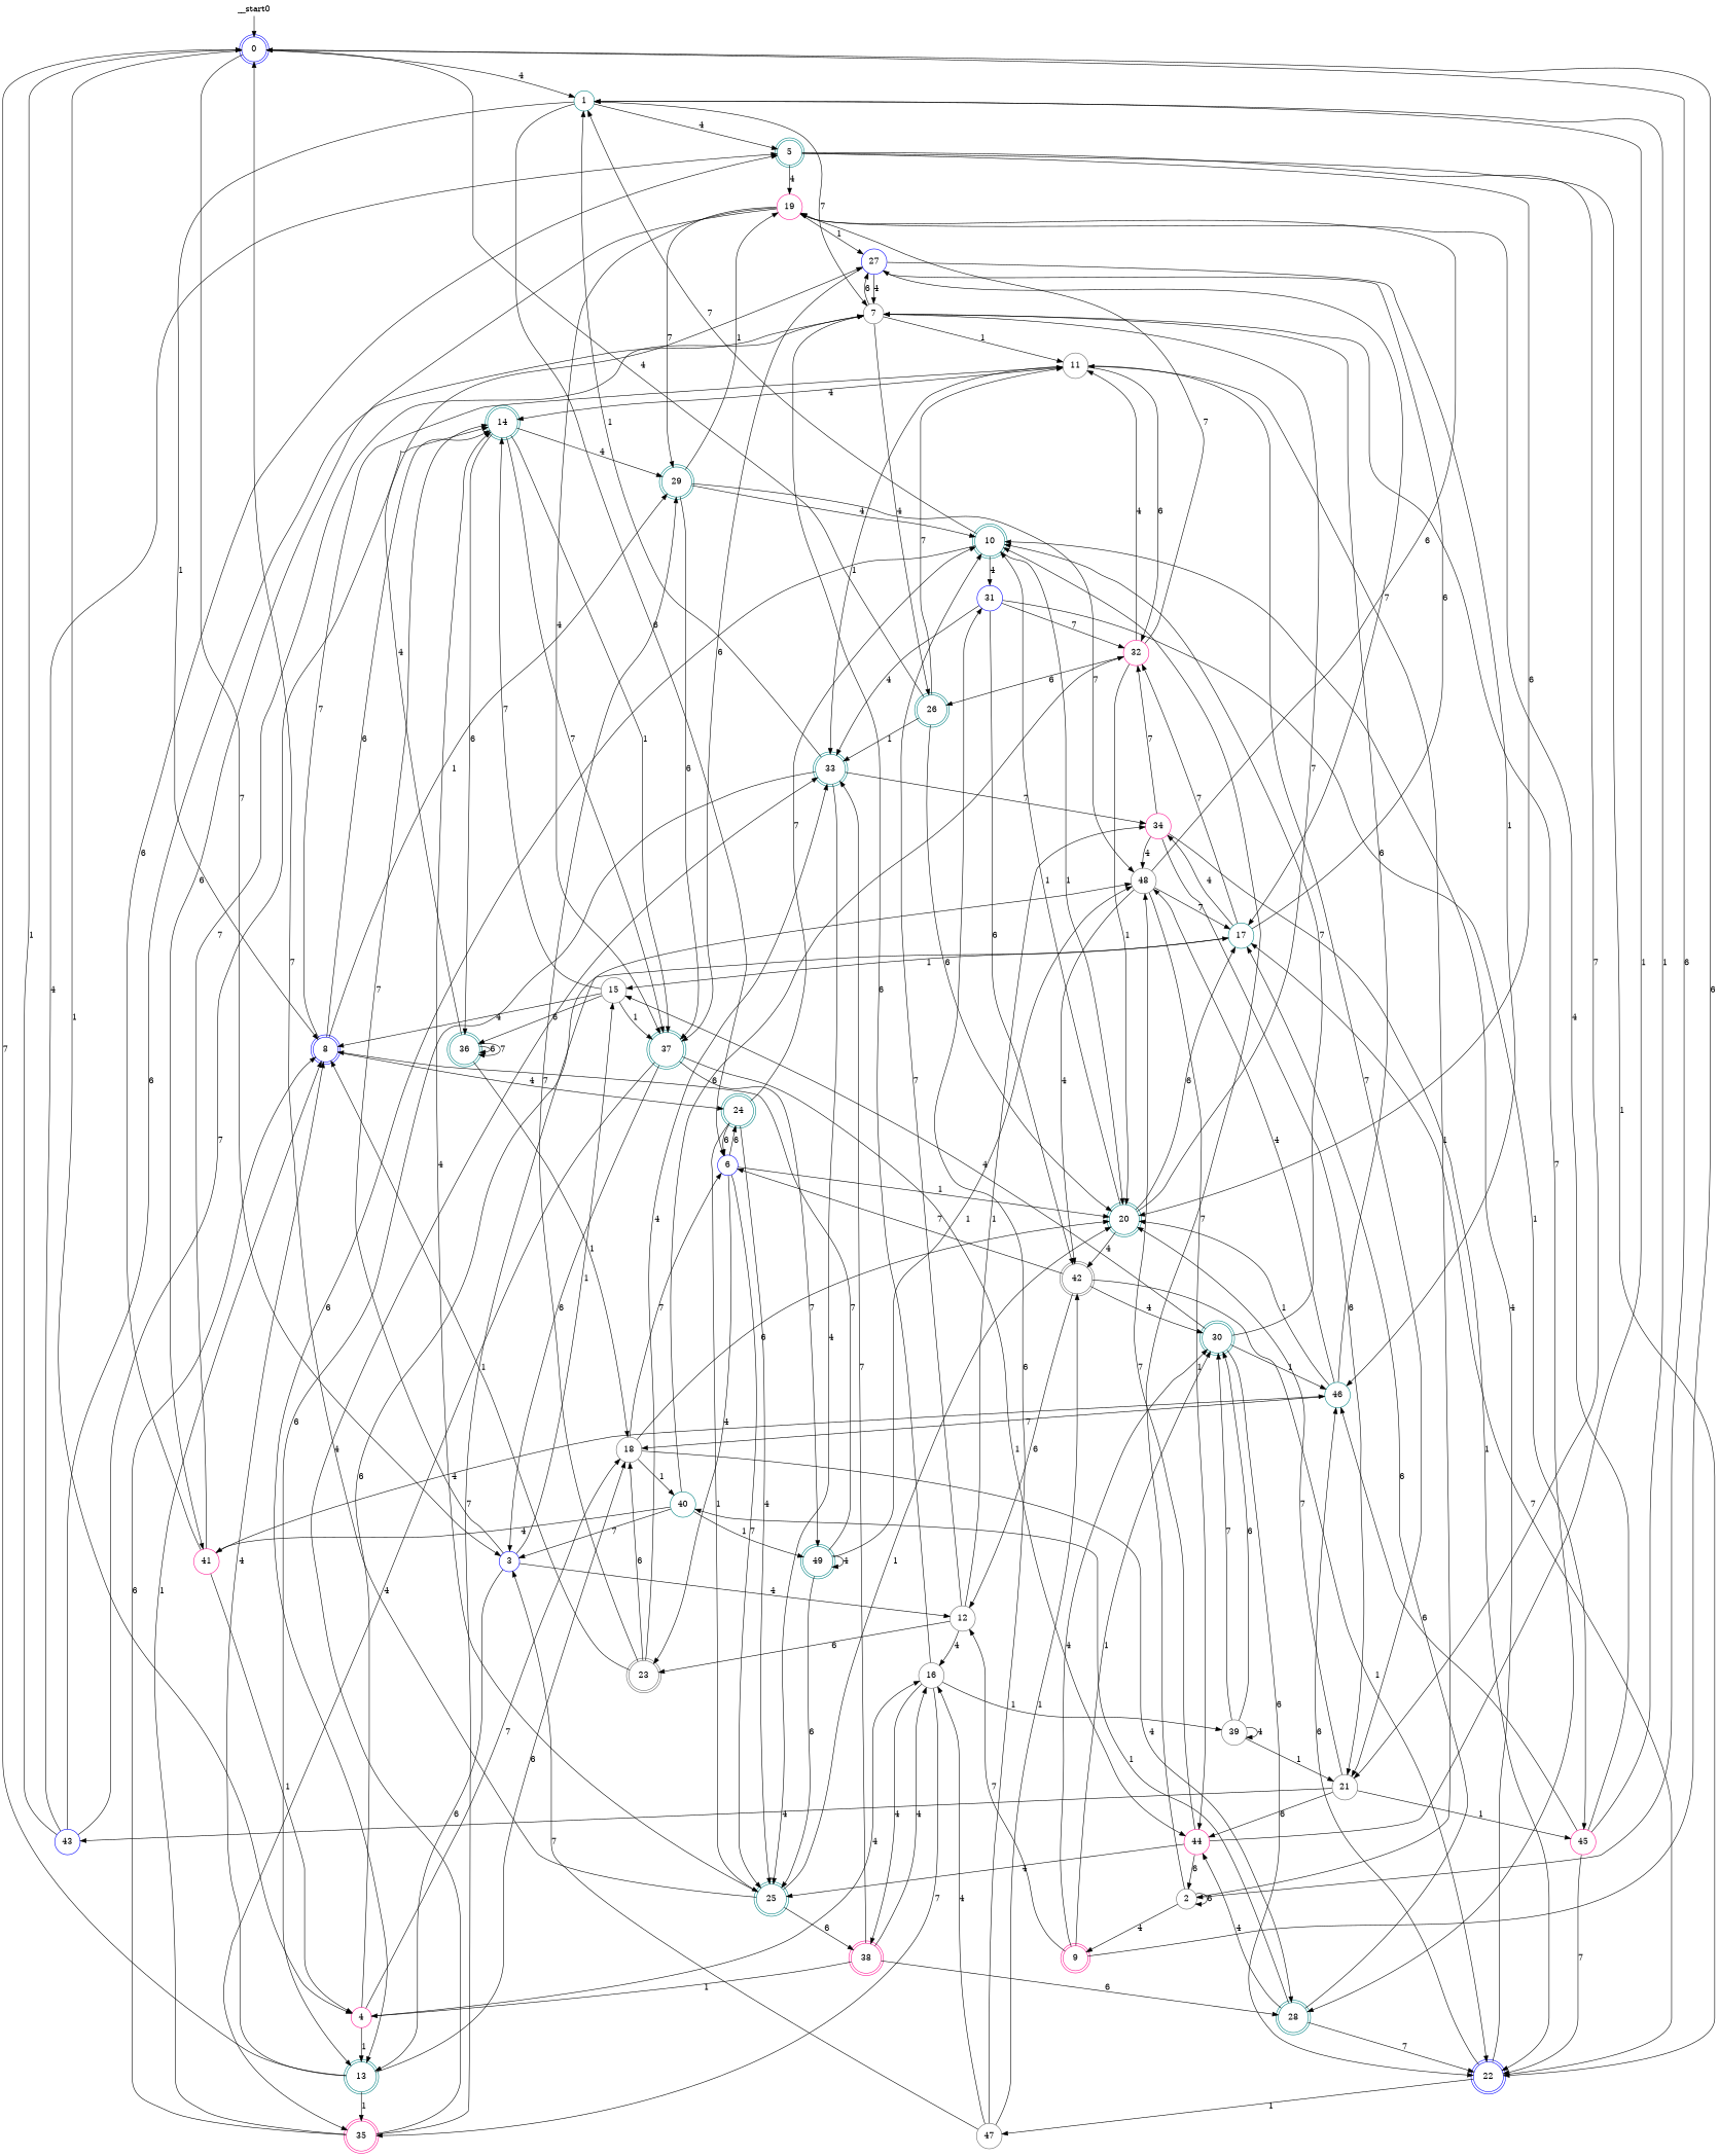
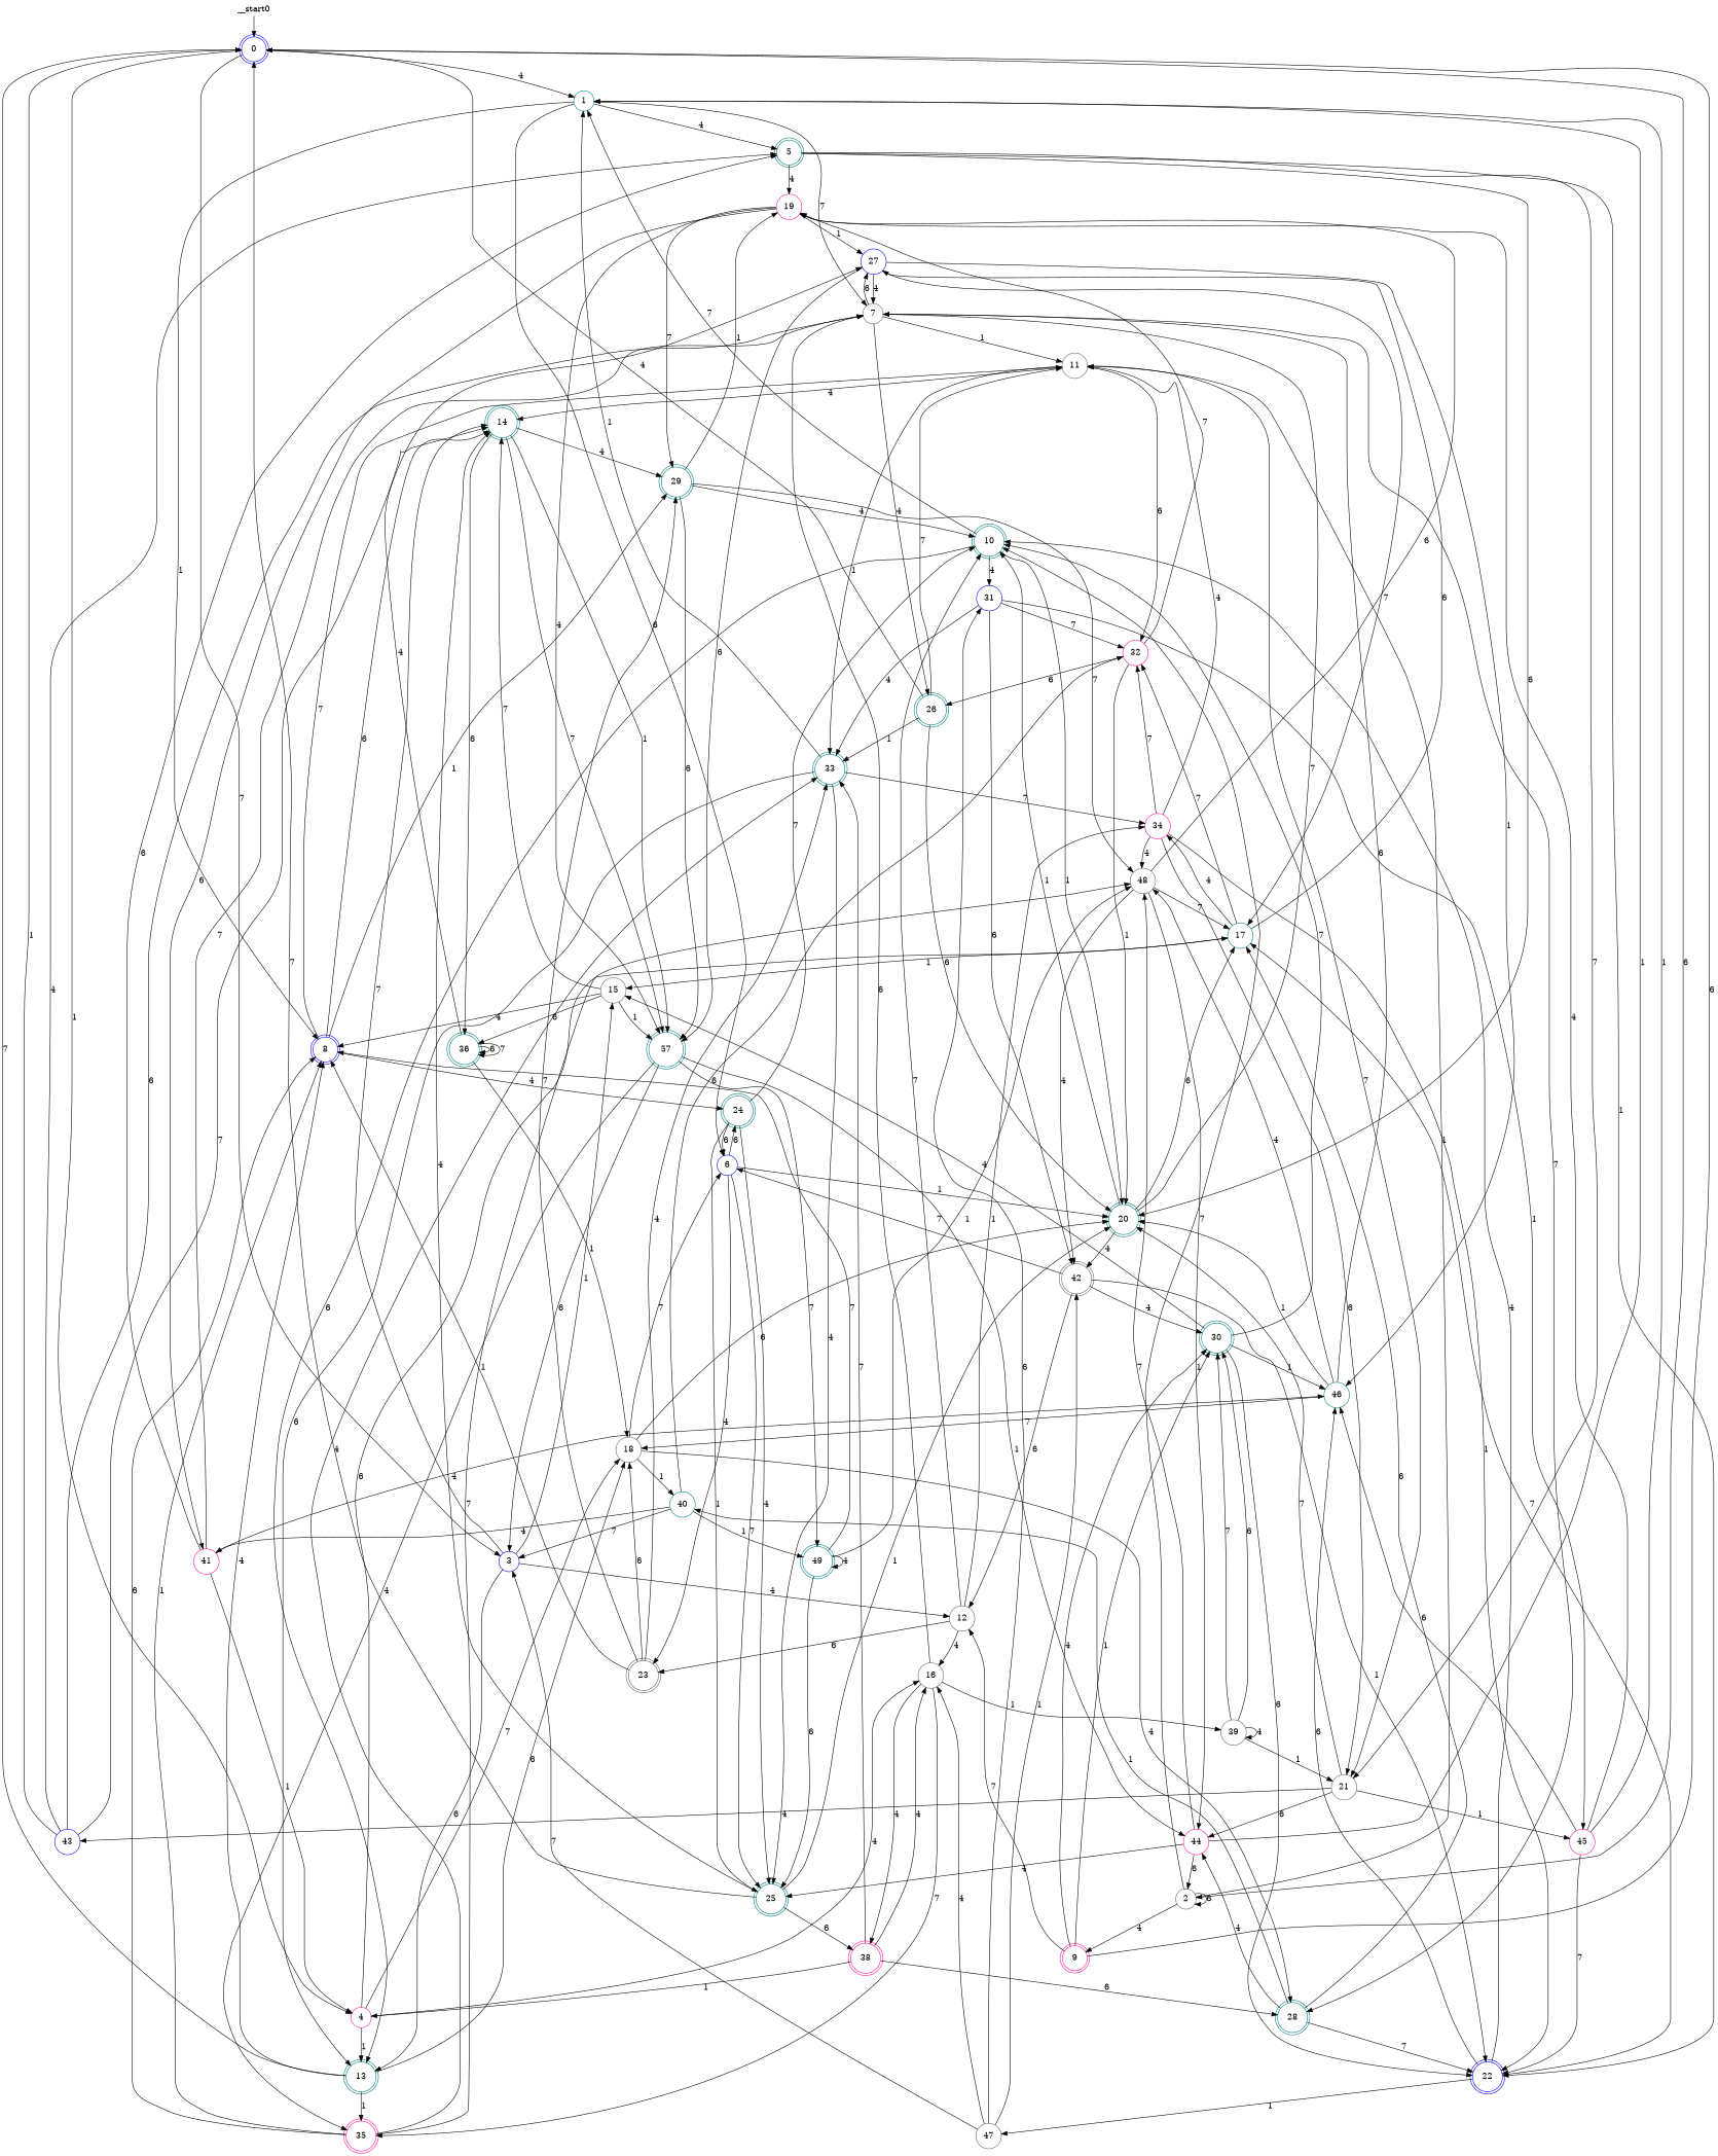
  digraph {
    node [color=teal shape=circle]
    n1 [color=blue label=0 shape=doublecircle]
    n2 [label=1]
    n3 [color=gray40 label=2]
    n4 [color=blue label=3]
    n5 [color=deeppink label=4]
    n6 [label=5 shape=doublecircle]
    n7 [color=blue label=6]
    n8 [color=gray40 label=7]
    n9 [color=blue label=8 shape=doublecircle]
    n10 [color=deeppink label=9 shape=doublecircle]
    n11 [label=10 shape=doublecircle]
    n12 [color=gray40 label=11]
    n13 [color=gray40 label=12]
    n14 [label=13 shape=doublecircle]
    n15 [label=14 shape=doublecircle]
    n16 [color=gray40 label=15]
    n17 [color=gray40 label=16]
    n18 [label=17]
    n19 [color=gray40 label=18]
    n20 [color=deeppink label=19]
    n21 [label=20 shape=doublecircle]
    n22 [color=gray40 label=21]
    n23 [color=blue label=22 shape=doublecircle]
    n24 [color=gray40 label=23 shape=doublecircle]
    n25 [label=24 shape=doublecircle]
    n26 [label=25 shape=doublecircle]
    n27 [label=26 shape=doublecircle]
    n28 [color=blue label=27]
    n29 [label=28 shape=doublecircle]
    n30 [label=29 shape=doublecircle]
    n31 [label=30 shape=doublecircle]
    n32 [color=blue label=31]
    n33 [color=deeppink label=32]
    n34 [label=33 shape=doublecircle]
    n35 [color=deeppink label=34]
    n36 [color=deeppink label=35 shape=doublecircle]
    n37 [label=36 shape=doublecircle]
-   n38 [label=37 shape=doublecircle]
+   n38 [label=57 shape=doublecircle]
    n39 [color=deeppink label=38 shape=doublecircle]
    n40 [color=gray40 label=39]
    n41 [label=40]
    n42 [color=deeppink label=41]
    n43 [color=gray40 label=42 shape=doublecircle]
    n44 [color=blue label=43]
    n45 [color=deeppink label=44]
    n46 [color=deeppink label=45]
    n47 [label=46]
    n48 [color=gray40 label=47]
    n49 [color=gray40 label=48]
    n50 [label=49 shape=doublecircle]
    __start0 [color=gray40 height=0 shape=none width=0]
    n1 -> n2 [label=4]
    n1 -> n3 [label=6]
    n1 -> n4 [label=7]
    n1 -> n5 [label=1]
    n2 -> n6 [label=4]
    n2 -> n7 [label=6]
    n2 -> n8 [label=7]
    n2 -> n9 [label=1]
    n3 -> n3 [label=6]
    n3 -> n10 [label=4]
    n3 -> n11 [label=7]
    n3 -> n12 [label=1]
    n4 -> n13 [label=4]
    n4 -> n14 [label=6]
    n4 -> n15 [label=7]
    n4 -> n16 [label=1]
    n5 -> n14 [label=1]
    n5 -> n17 [label=4]
    n5 -> n18 [label=6]
    n5 -> n19 [label=7]
    n6 -> n20 [label=4]
    n6 -> n21 [label=6]
    n6 -> n22 [label=7]
    n6 -> n23 [label=1]
    n7 -> n21 [label=1]
    n7 -> n24 [label=4]
    n7 -> n25 [label=6]
    n7 -> n26 [label=7]
    n8 -> n12 [label=1]
    n8 -> n27 [label=4]
    n8 -> n28 [label=6]
    n8 -> n29 [label=7]
    n9 -> n12 [label=7]
    n9 -> n15 [label=6]
    n9 -> n25 [label=4]
    n9 -> n30 [label=1]
    n10 -> n1 [label=6]
    n10 -> n13 [label=7]
    n10 -> n31 [label=4]
    n10 -> n31 [label=1]
    n11 -> n2 [label=7]
    n11 -> n14 [label=6]
    n11 -> n21 [label=1]
    n11 -> n32 [label=4]
    n12 -> n15 [label=4]
    n12 -> n22 [label=7]
    n12 -> n33 [label=6]
    n12 -> n34 [label=1]
    n13 -> n11 [label=7]
    n13 -> n17 [label=4]
    n13 -> n24 [label=6]
    n13 -> n35 [label=1]
    n14 -> n1 [label=7]
    n14 -> n9 [label=4]
    n14 -> n19 [label=6]
    n14 -> n36 [label=1]
    n15 -> n30 [label=4]
    n15 -> n37 [label=6]
    n15 -> n38 [label=7]
    n15 -> n38 [label=1]
    n16 -> n9 [label=4]
    n16 -> n15 [label=7]
    n16 -> n37 [label=6]
    n16 -> n38 [label=1]
    n17 -> n8 [label=6]
    n17 -> n36 [label=7]
    n17 -> n39 [label=4]
    n17 -> n40 [label=1]
    n18 -> n16 [label=1]
    n18 -> n28 [label=6]
    n18 -> n33 [label=7]
    n18 -> n35 [label=4]
    n19 -> n7 [label=7]
    n19 -> n21 [label=6]
    n19 -> n29 [label=4]
    n19 -> n41 [label=1]
    n20 -> n28 [label=1]
    n20 -> n30 [label=7]
    n20 -> n38 [label=4]
    n20 -> n42 [label=6]
    n21 -> n8 [label=7]
    n21 -> n11 [label=1]
    n21 -> n18 [label=6]
    n21 -> n43 [label=4]
    n22 -> n21 [label=7]
    n22 -> n44 [label=4]
    n22 -> n45 [label=6]
    n22 -> n46 [label=1]
    n23 -> n11 [label=4]
    n23 -> n18 [label=7]
    n23 -> n47 [label=6]
    n23 -> n48 [label=1]
    n24 -> n9 [label=1]
    n24 -> n19 [label=6]
    n24 -> n30 [label=7]
    n24 -> n34 [label=4]
    n25 -> n7 [label=6]
    n25 -> n11 [label=7]
    n25 -> n26 [label=4]
    n25 -> n26 [label=1]
    n26 -> n1 [label=7]
    n26 -> n15 [label=4]
    n26 -> n21 [label=1]
    n26 -> n39 [label=6]
    n27 -> n1 [label=4]
    n27 -> n12 [label=7]
    n27 -> n21 [label=6]
    n27 -> n34 [label=1]
    n28 -> n8 [label=4]
    n28 -> n18 [label=7]
    n28 -> n38 [label=6]
    n28 -> n47 [label=1]
    n29 -> n18 [label=6]
    n29 -> n23 [label=7]
    n29 -> n41 [label=1]
    n29 -> n45 [label=4]
    n30 -> n11 [label=4]
    n30 -> n20 [label=1]
    n30 -> n38 [label=6]
    n30 -> n49 [label=7]
    n31 -> n11 [label=7]
    n31 -> n16 [label=4]
    n31 -> n23 [label=6]
    n31 -> n47 [label=1]
    n32 -> n33 [label=7]
    n32 -> n34 [label=4]
    n32 -> n43 [label=6]
    n32 -> n46 [label=1]
-   n33 -> n12 [label=4]
+   n35 -> n12 [label=4]
    n33 -> n20 [label=7]
    n33 -> n21 [label=1]
    n33 -> n27 [label=6]
    n34 -> n2 [label=1]
    n34 -> n14 [label=6]
    n34 -> n26 [label=4]
    n34 -> n35 [label=7]
    n35 -> n22 [label=6]
    n35 -> n23 [label=1]
    n35 -> n33 [label=7]
    n35 -> n49 [label=4]
    n36 -> n9 [label=6]
    n36 -> n9 [label=1]
    n36 -> n34 [label=4]
    n36 -> n49 [label=7]
    n37 -> n19 [label=1]
    n37 -> n28 [label=4]
    n37 -> n37 [label=6]
    n37 -> n37 [label=7]
    n38 -> n4 [label=6]
    n38 -> n36 [label=4]
    n38 -> n45 [label=1]
    n38 -> n50 [label=7]
    n39 -> n5 [label=1]
    n39 -> n17 [label=4]
    n39 -> n29 [label=6]
    n39 -> n34 [label=7]
    n40 -> n22 [label=1]
    n40 -> n31 [label=6]
    n40 -> n31 [label=7]
    n40 -> n40 [label=4]
    n41 -> n4 [label=7]
    n41 -> n33 [label=6]
    n41 -> n42 [label=4]
    n41 -> n50 [label=1]
    n42 -> n5 [label=1]
    n42 -> n6 [label=6]
    n42 -> n8 [label=7]
    n42 -> n47 [label=4]
    n43 -> n7 [label=7]
    n43 -> n13 [label=6]
    n43 -> n23 [label=1]
    n43 -> n31 [label=4]
    n44 -> n1 [label=1]
    n44 -> n6 [label=4]
    n44 -> n8 [label=6]
    n44 -> n15 [label=7]
    n45 -> n2 [label=1]
    n45 -> n3 [label=6]
    n45 -> n26 [label=4]
    n45 -> n49 [label=7]
    n46 -> n2 [label=1]
    n46 -> n20 [label=4]
    n46 -> n23 [label=7]
    n46 -> n47 [label=6]
    n47 -> n8 [label=6]
    n47 -> n19 [label=7]
    n47 -> n21 [label=1]
    n47 -> n49 [label=4]
    n48 -> n4 [label=7]
    n48 -> n17 [label=4]
    n48 -> n32 [label=6]
    n48 -> n43 [label=1]
    n49 -> n18 [label=7]
    n49 -> n20 [label=6]
    n49 -> n43 [label=4]
    n49 -> n45 [label=1]
    n50 -> n9 [label=7]
    n50 -> n26 [label=6]
    n50 -> n49 [label=1]
    n50 -> n50 [label=4]
    __start0 -> n1
  }
